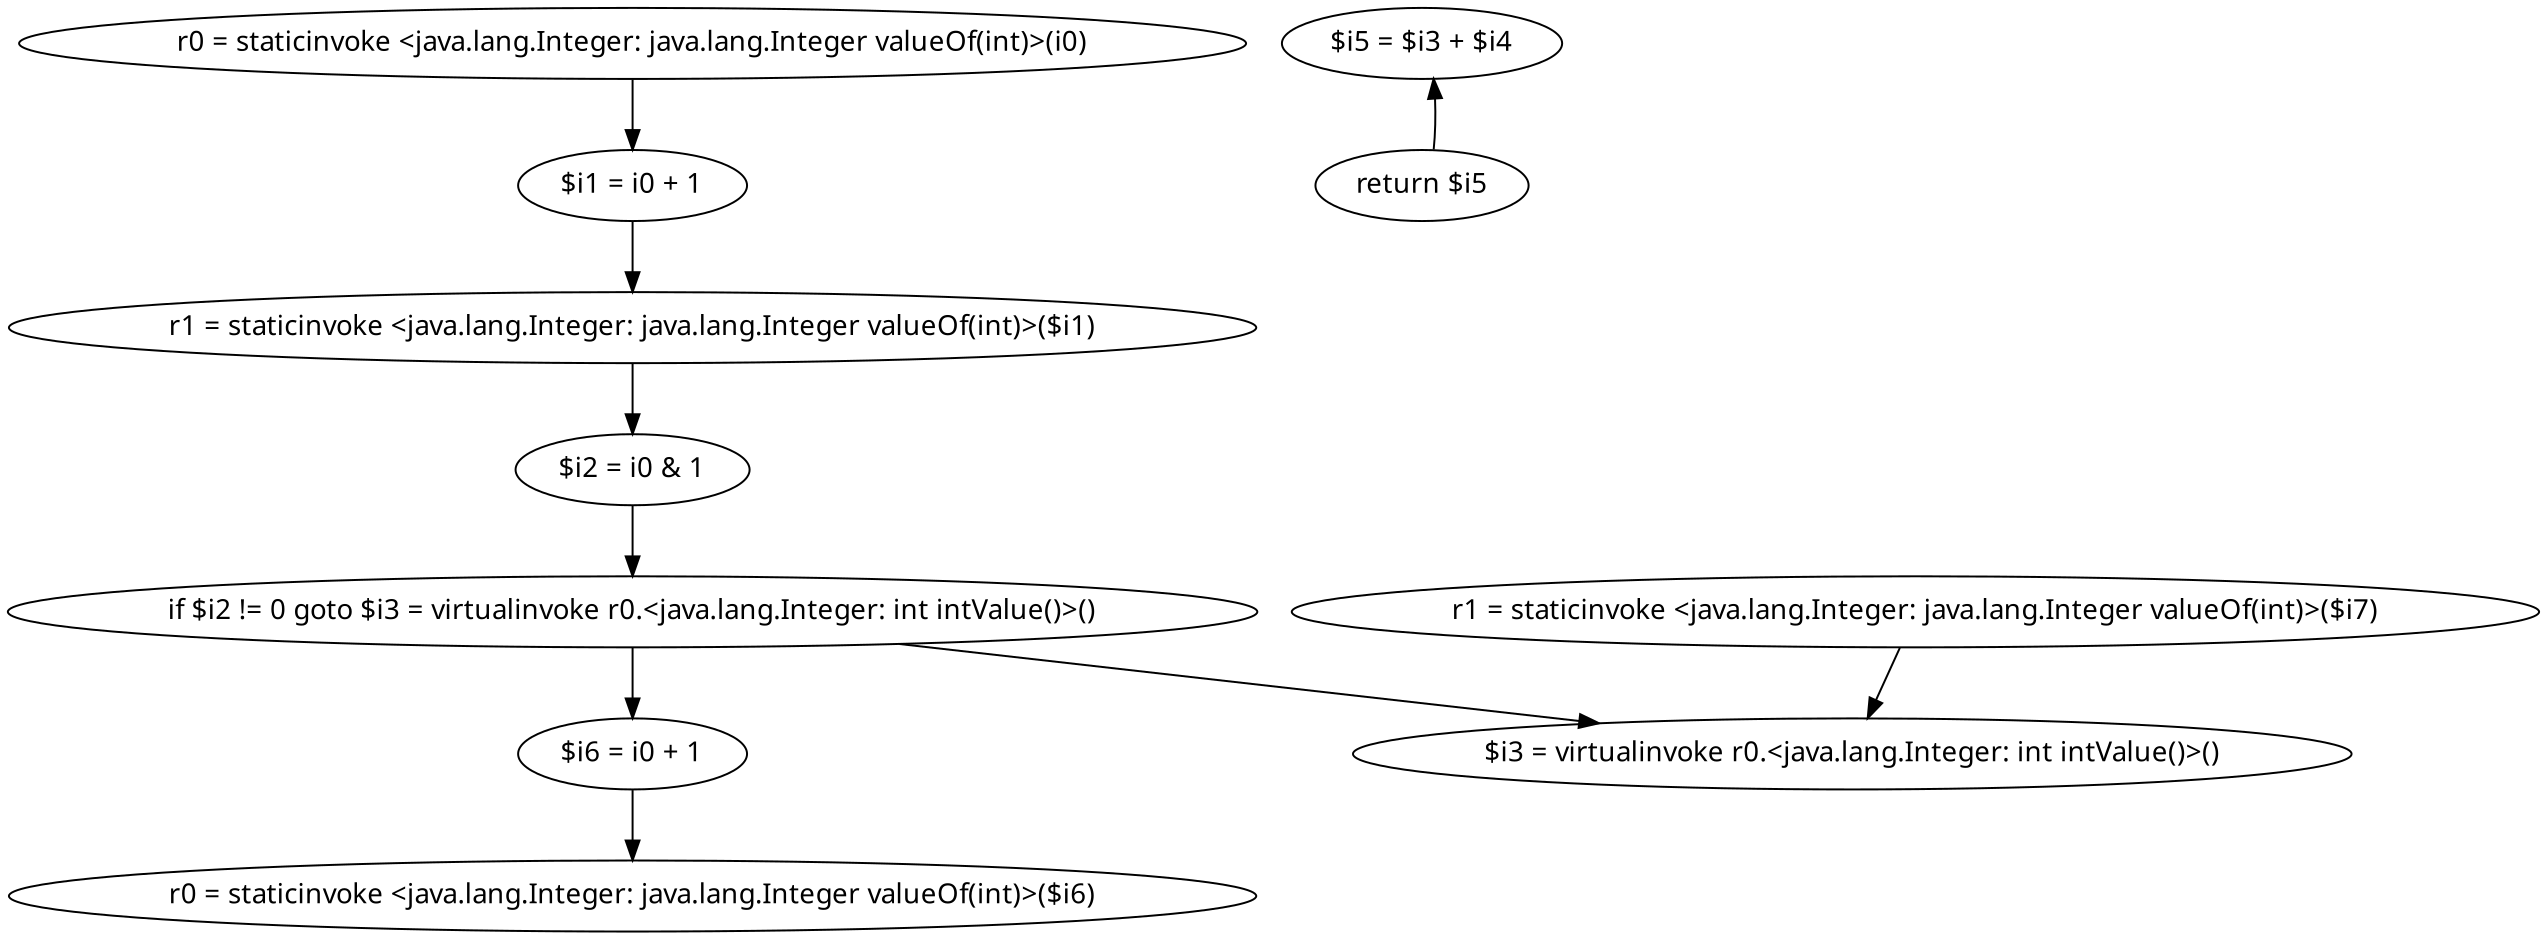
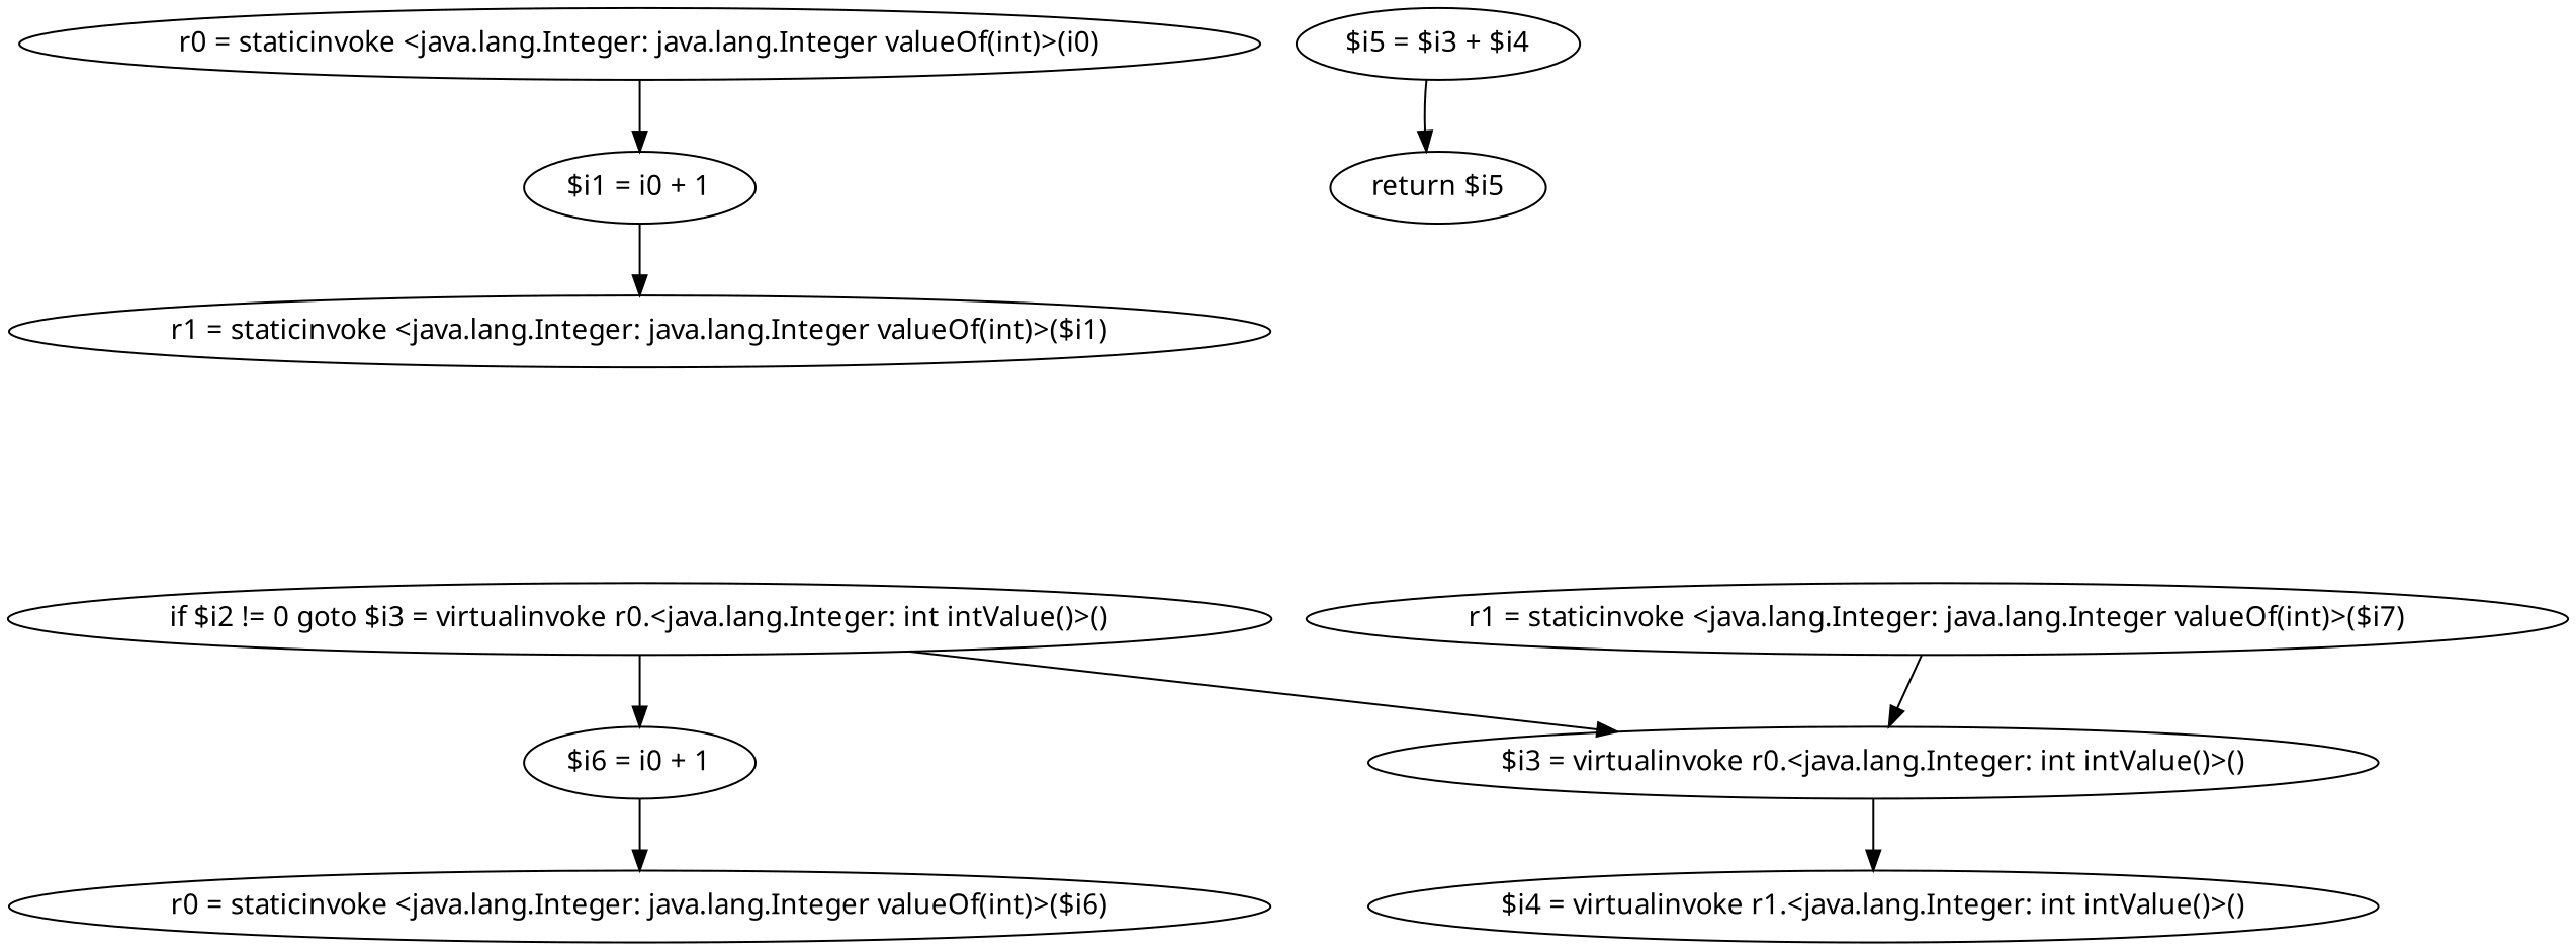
  digraph {
    fontname="Noto Sans"
    node [fontname="Noto Sans"]
    edge [fontname="Noto Sans"]
    "r0 = staticinvoke <java.lang.Integer: java.lang.Integer valueOf(int)>(i0)"
    "$i1 = i0 + 1"
    "r1 = staticinvoke <java.lang.Integer: java.lang.Integer valueOf(int)>($i1)"
-   "$i2 = i0 & 1"
    "if $i2 != 0 goto $i3 = virtualinvoke r0.<java.lang.Integer: int intValue()>()"
    "$i6 = i0 + 1"
    "$i3 = virtualinvoke r0.<java.lang.Integer: int intValue()>()"
    "r0 = staticinvoke <java.lang.Integer: java.lang.Integer valueOf(int)>($i6)"
+   "$i4 = virtualinvoke r1.<java.lang.Integer: int intValue()>()"
    "r1 = staticinvoke <java.lang.Integer: java.lang.Integer valueOf(int)>($i7)"
    "$i5 = $i3 + $i4"
    "return $i5"
    "r0 = staticinvoke <java.lang.Integer: java.lang.Integer valueOf(int)>(i0)" -> "$i1 = i0 + 1"
    "$i1 = i0 + 1" -> "r1 = staticinvoke <java.lang.Integer: java.lang.Integer valueOf(int)>($i1)"
-   "r1 = staticinvoke <java.lang.Integer: java.lang.Integer valueOf(int)>($i1)" -> "$i2 = i0 & 1"
-   "$i2 = i0 & 1" -> "if $i2 != 0 goto $i3 = virtualinvoke r0.<java.lang.Integer: int intValue()>()"
    "if $i2 != 0 goto $i3 = virtualinvoke r0.<java.lang.Integer: int intValue()>()" -> "$i6 = i0 + 1"
    "if $i2 != 0 goto $i3 = virtualinvoke r0.<java.lang.Integer: int intValue()>()" -> "$i3 = virtualinvoke r0.<java.lang.Integer: int intValue()>()"
    "$i6 = i0 + 1" -> "r0 = staticinvoke <java.lang.Integer: java.lang.Integer valueOf(int)>($i6)"
+   "$i3 = virtualinvoke r0.<java.lang.Integer: int intValue()>()" -> "$i4 = virtualinvoke r1.<java.lang.Integer: int intValue()>()"
    "r1 = staticinvoke <java.lang.Integer: java.lang.Integer valueOf(int)>($i7)" -> "$i3 = virtualinvoke r0.<java.lang.Integer: int intValue()>()"
-   "return $i5" -> "$i5 = $i3 + $i4"
+   "$i5 = $i3 + $i4" -> "return $i5"
  }
